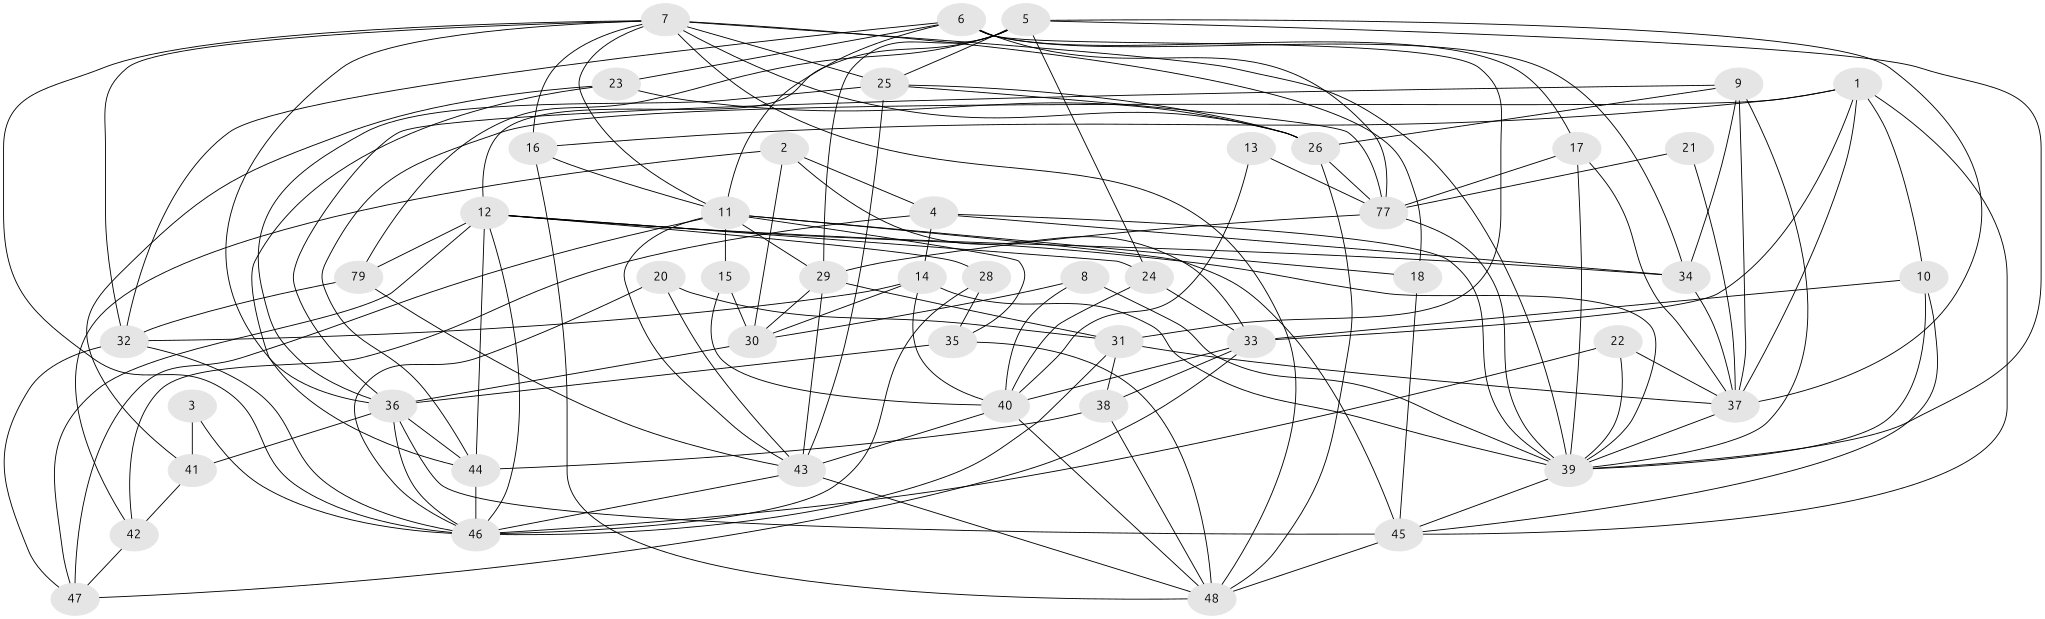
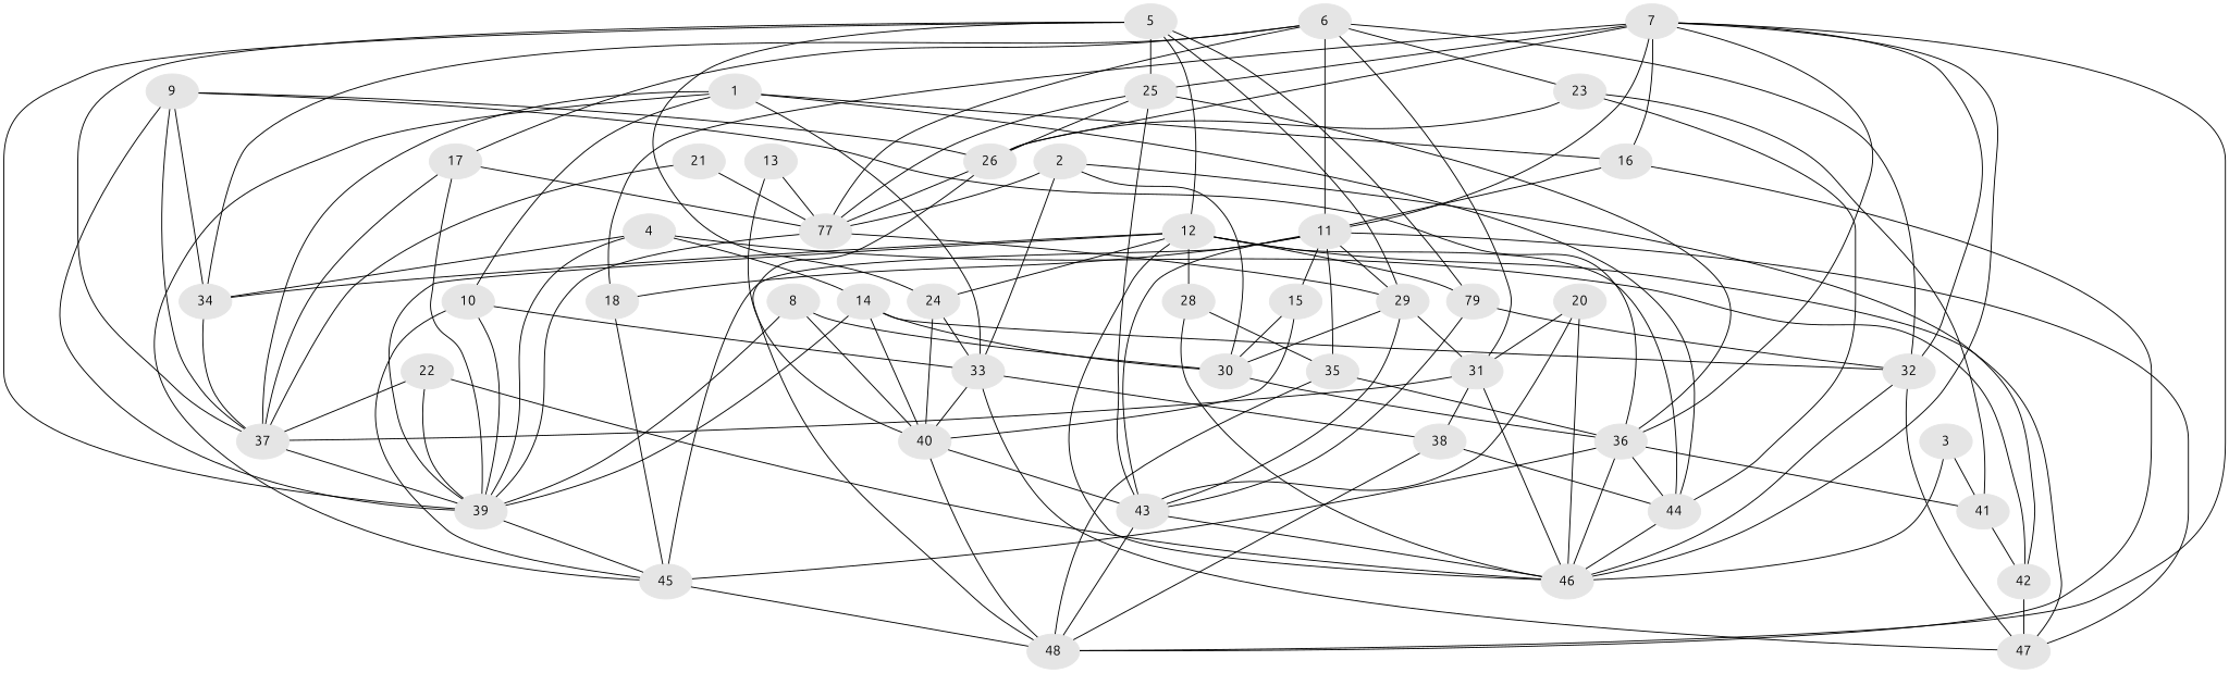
  graph {
    fontname=Ubuntu
    node [color=gray90 fontname=Ubuntu style=filled]
    edge [fontname=Ubuntu weight=1.0]
    1
    10
    16
    33
    37
    44
    45
    39
    11
    48
    40
    47
    38
    46
    2
    n16 [label=77]
    30
    42
    29
    36
    3
    41
    4
    14
    34
    32
    5
    12
    n29 [label=79]
    24
    25
    28
    43
    26
    31
    6
    17
    23
    18
    15
    35
    7
    8
    9
    13
    20
    21
    22
    1 -- 10
    1 -- 16
    1 -- 33
    1 -- 37
    1 -- 44
    1 -- 45
    10 -- 33
    10 -- 45
    10 -- 39
    16 -- 11
    16 -- 48
    33 -- 40
    33 -- 47
    33 -- 38
    37 -- 39
    44 -- 46
    45 -- 48
    39 -- 45
    11 -- 45
    11 -- 47
    11 -- 29
    11 -- 43
    11 -- 18
    11 -- 15
    11 -- 35
    40 -- 48
    40 -- 43
    38 -- 44
    38 -- 48
    2 -- 33
-   2 -- 4
+   2 -- n16
    2 -- 30
    2 -- 42
    n16 -- 39
    n16 -- 29
    30 -- 36
    42 -- 47
    29 -- 30
    29 -- 43
    29 -- 31
    36 -- 44
    36 -- 45
    36 -- 46
    36 -- 41
    3 -- 46
    3 -- 41
    41 -- 42
    4 -- 39
    4 -- 42
    4 -- 14
    4 -- 34
    14 -- 39
    14 -- 40
    14 -- 30
    14 -- 32
    34 -- 37
    32 -- 47
    32 -- 46
    5 -- 37
    5 -- 39
    5 -- 29
    5 -- 12
    5 -- n29
    5 -- 24
    5 -- 25
    12 -- 44 [weight=2.0]
    12 -- 39
    12 -- 47
    12 -- 46
    12 -- 34
    12 -- n29
    12 -- 24
    12 -- 28
    n29 -- 32
    n29 -- 43
    24 -- 33
    24 -- 40 [weight=2.0]
    25 -- n16
    25 -- 36
    25 -- 43 [weight=2.0]
    25 -- 26
    28 -- 46
    28 -- 35
    43 -- 48
    43 -- 46
    26 -- 48
    26 -- n16
    31 -- 37
    31 -- 38
    31 -- 46
    6 -- 11
    6 -- n16
    6 -- 34
    6 -- 32
    6 -- 31
    6 -- 17
    6 -- 23
    17 -- 37
    17 -- 39
    17 -- n16
    23 -- 44
    23 -- 41
    23 -- 26
    18 -- 45
    15 -- 40
    15 -- 30
    35 -- 48
    35 -- 36
    7 -- 16
-   7 -- 39
    7 -- 11
    7 -- 48
    7 -- 46
    7 -- 36
    7 -- 32
    7 -- 25 [weight=2.0]
    7 -- 26
    7 -- 18
    8 -- 39
    8 -- 40
    8 -- 30
    9 -- 37
    9 -- 39
    9 -- 36
    9 -- 34
    9 -- 26
    13 -- 40
    13 -- n16
    20 -- 46
    20 -- 43
    20 -- 31
    21 -- 37
    21 -- n16
    22 -- 37
    22 -- 39
    22 -- 46
  }
